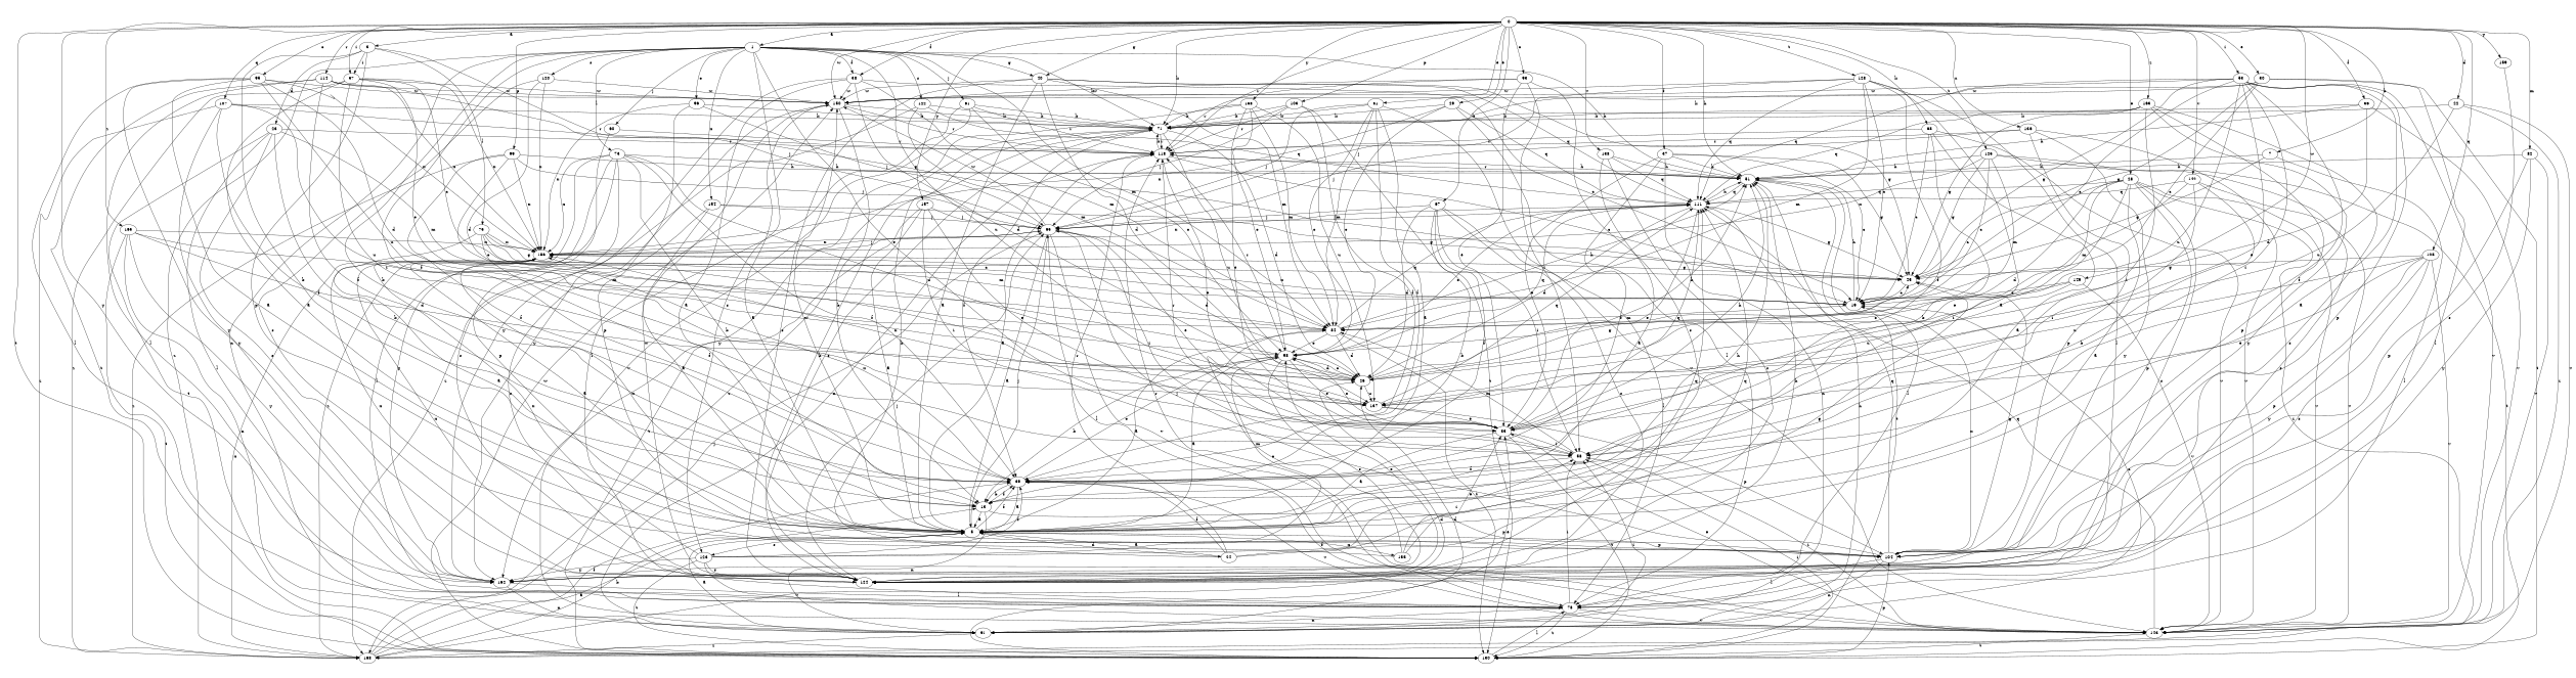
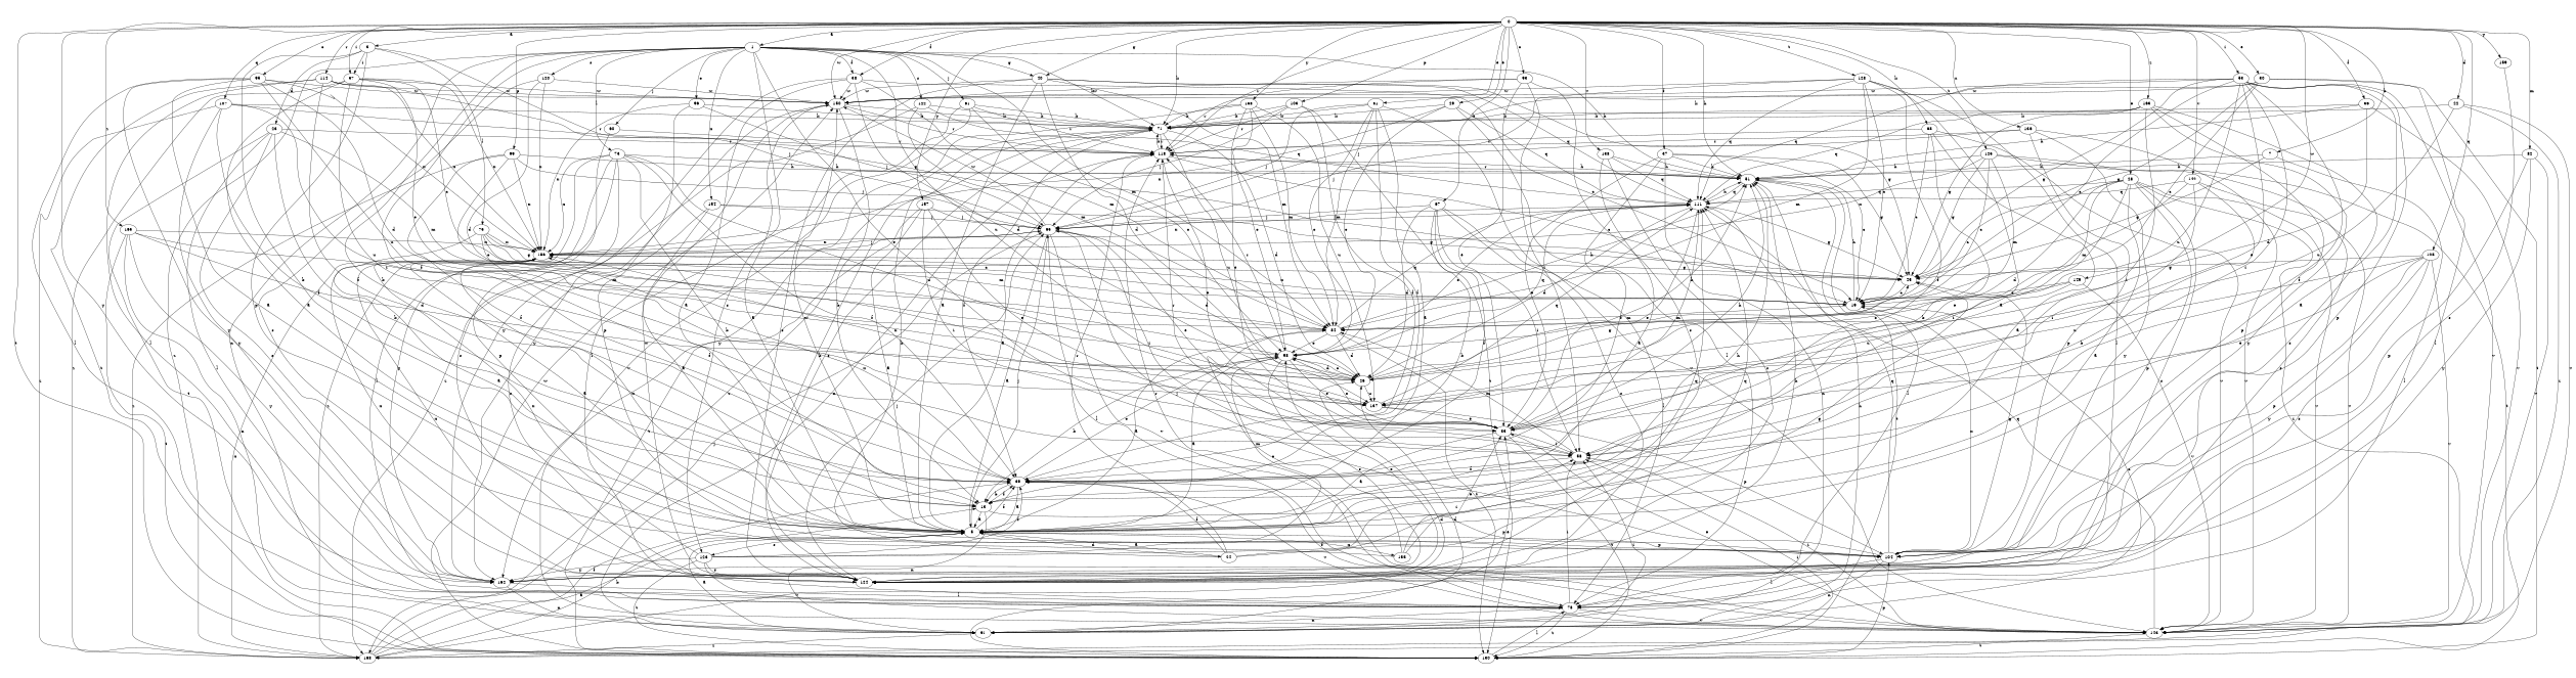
  strict digraph {
    0
    1
    3
    7
    22
    28
    29
    30
    31
    36
    37
    38
    40
    51
    53
    57
    67
    68
    71
    82
    93
    95
    99
    103
    105
    107
    114
    118
    125
    128
    130
    136
    138
    142
    149
    150
    157
    158
    159
    162
    163
    165
    13
    33
    39
    60
    61
    73
    84
    91
    96
    120
    122
    123
    137
    154
    168
    23
    45
    n60 [label=75]
    104
    78
    143
    5
    19
    124
    58
    111
    26
    156
    98
    65
    24
    155
    0 -> 1 [label=a]
    0 -> 3 [label=a]
    0 -> 7 [label=b]
    0 -> 22 [label=d]
    0 -> 28 [label=e]
    0 -> 29 [label=e]
    0 -> 30 [label=e]
    0 -> 31 [label=e]
    0 -> 36 [label=f]
    0 -> 37 [label=f]
    0 -> 38 [label=f]
    0 -> 40 [label=g]
    0 -> 51 [label=h]
    0 -> 53 [label=i]
    0 -> 57 [label=i]
    0 -> 67 [label=k]
    0 -> 68 [label=k]
    0 -> 71 [label=k]
    0 -> 82 [label=m]
    0 -> 93 [label=o]
    0 -> 95 [label=o]
    0 -> 99 [label=p]
    0 -> 103 [label=p]
    0 -> 105 [label=q]
    0 -> 107 [label=q]
    0 -> 114 [label=r]
    0 -> 118 [label=r]
    0 -> 125 [label=t]
    0 -> 128 [label=t]
    0 -> 130 [label=t]
    0 -> 136 [label=u]
    0 -> 138 [label=v]
    0 -> 142 [label=v]
    0 -> 149 [label=w]
    0 -> 150 [label=w]
    0 -> 157 [label=y]
    0 -> 158 [label=y]
    0 -> 159 [label=y]
    0 -> 162 [label=y]
    0 -> 163 [label=z]
    0 -> 165 [label=z]
    1 -> 38 [label=f]
    1 -> 40 [label=g]
    1 -> 51 [label=h]
    1 -> 71 [label=k]
    1 -> 13 [label=b]
    1 -> 33 [label=e]
    1 -> 39 [label=f]
    1 -> 60 [label=j]
    1 -> 61 [label=j]
    1 -> 73 [label=l]
    1 -> 84 [label=m]
    1 -> 91 [label=n]
    1 -> 96 [label=o]
    1 -> 120 [label=s]
    1 -> 122 [label=s]
    1 -> 123 [label=s]
    1 -> 137 [label=u]
    1 -> 154 [label=x]
    1 -> 168 [label=z]
    3 -> 57 [label=i]
    3 -> 13 [label=b]
    3 -> 23 [label=d]
    3 -> 45 [label=g]
    3 -> n60 [label=l]
    3 -> 104 [label=p]
    7 -> 51 [label=h]
    7 -> 45 [label=g]
    7 -> 78 [label=l]
    22 -> 71 [label=k]
    22 -> 137 [label=u]
    22 -> 168 [label=z]
    22 -> 143 [label=v]
    28 -> 33 [label=e]
    28 -> 168 [label=z]
    28 -> 104 [label=p]
    28 -> 143 [label=v]
    28 -> 5 [label=a]
    28 -> 19 [label=c]
    28 -> 124 [label=s]
    28 -> 58 [label=i]
    28 -> 111 [label=q]
    28 -> 26 [label=d]
    29 -> 71 [label=k]
    29 -> 78 [label=l]
    29 -> 111 [label=q]
    29 -> 156 [label=x]
    29 -> 98 [label=o]
    30 -> 71 [label=k]
    30 -> 130 [label=t]
    30 -> 150 [label=w]
    30 -> 45 [label=g]
    30 -> 78 [label=l]
    30 -> 19 [label=c]
    31 -> 71 [label=k]
    31 -> 39 [label=f]
    31 -> 84 [label=m]
    31 -> 143 [label=v]
    31 -> 5 [label=a]
    31 -> 98 [label=o]
    31 -> 65 [label=j]
    36 -> 51 [label=h]
    36 -> 71 [label=k]
    36 -> 143 [label=v]
    36 -> 26 [label=d]
    37 -> 51 [label=h]
    37 -> 33 [label=e]
    37 -> 39 [label=f]
    37 -> 91 [label=n]
    37 -> 45 [label=g]
    37 -> 19 [label=c]
    38 -> 150 [label=w]
    38 -> 162 [label=y]
    38 -> 84 [label=m]
    38 -> 5 [label=a]
    38 -> 19 [label=c]
    38 -> 26 [label=d]
    40 -> 150 [label=w]
    40 -> 84 [label=m]
    40 -> 45 [label=g]
    40 -> 5 [label=a]
    40 -> 124 [label=s]
    40 -> 111 [label=q]
    40 -> 26 [label=d]
    51 -> 118 [label=r]
    51 -> 130 [label=t]
    51 -> 78 [label=l]
    51 -> 111 [label=q]
    53 -> 150 [label=w]
    53 -> 33 [label=e]
    53 -> 39 [label=f]
    53 -> 137 [label=u]
    53 -> 45 [label=g]
    53 -> 104 [label=p]
    53 -> 143 [label=v]
    53 -> 5 [label=a]
    53 -> 19 [label=c]
    53 -> 58 [label=i]
    53 -> 111 [label=q]
    57 -> 150 [label=w]
    57 -> 168 [label=z]
    57 -> 5 [label=a]
    57 -> 19 [label=c]
    57 -> 58 [label=i]
    57 -> 156 [label=x]
    57 -> 98 [label=o]
    67 -> 13 [label=b]
    67 -> 39 [label=f]
    67 -> 78 [label=l]
    67 -> 124 [label=s]
    67 -> 58 [label=i]
    67 -> 26 [label=d]
    67 -> 65 [label=j]
    68 -> 118 [label=r]
    68 -> 13 [label=b]
    68 -> 143 [label=v]
    68 -> 5 [label=a]
    68 -> 19 [label=c]
    71 -> 118 [label=r]
    71 -> 39 [label=f]
    71 -> 137 [label=u]
    71 -> 168 [label=z]
    71 -> 124 [label=s]
    71 -> 26 [label=d]
    82 -> 51 [label=h]
    82 -> 162 [label=y]
    82 -> 104 [label=p]
    82 -> 143 [label=v]
    93 -> 118 [label=r]
    93 -> 150 [label=w]
    93 -> 33 [label=e]
    93 -> 124 [label=s]
    93 -> 58 [label=i]
    95 -> 150 [label=w]
    95 -> 162 [label=y]
    95 -> 137 [label=u]
    95 -> 78 [label=l]
    95 -> 5 [label=a]
    95 -> 26 [label=d]
    95 -> 156 [label=x]
    99 -> 51 [label=h]
    99 -> 39 [label=f]
    99 -> 168 [label=z]
    99 -> 156 [label=x]
    99 -> 98 [label=o]
    99 -> 65 [label=j]
    103 -> 71 [label=k]
    103 -> 118 [label=r]
    103 -> 130 [label=t]
    103 -> 39 [label=f]
    103 -> 65 [label=j]
    105 -> 162 [label=y]
    105 -> 33 [label=e]
    105 -> 137 [label=u]
    105 -> 45 [label=g]
    105 -> 104 [label=p]
    105 -> 143 [label=v]
    105 -> 124 [label=s]
    107 -> 71 [label=k]
    107 -> 118 [label=r]
    107 -> 162 [label=y]
    107 -> 39 [label=f]
    107 -> 137 [label=u]
    107 -> 168 [label=z]
    114 -> 130 [label=t]
    114 -> 150 [label=w]
    114 -> 39 [label=f]
    114 -> 78 [label=l]
    114 -> 156 [label=x]
    114 -> 65 [label=j]
    118 -> 51 [label=h]
    118 -> 71 [label=k]
    118 -> 33 [label=e]
    118 -> 91 [label=n]
    118 -> 5 [label=a]
    118 -> 19 [label=c]
    125 -> 51 [label=h]
    125 -> 130 [label=t]
    125 -> 84 [label=m]
    125 -> 45 [label=g]
    125 -> 19 [label=c]
    125 -> 124 [label=s]
    125 -> 156 [label=x]
    128 -> 150 [label=w]
    128 -> 39 [label=f]
    128 -> 84 [label=m]
    128 -> 78 [label=l]
    128 -> 5 [label=a]
    128 -> 19 [label=c]
    128 -> 111 [label=q]
    128 -> 65 [label=j]
    130 -> 150 [label=w]
    130 -> 104 [label=p]
    130 -> 78 [label=l]
    130 -> 58 [label=i]
    130 -> 26 [label=d]
    136 -> 118 [label=r]
    136 -> 162 [label=y]
    136 -> 104 [label=p]
    136 -> 143 [label=v]
    136 -> 65 [label=j]
    138 -> 51 [label=h]
    138 -> 5 [label=a]
    138 -> 124 [label=s]
    138 -> 111 [label=q]
    142 -> 13 [label=b]
    142 -> 84 [label=m]
    142 -> 143 [label=v]
    142 -> 58 [label=i]
    142 -> 111 [label=q]
    149 -> 137 [label=u]
    149 -> 143 [label=v]
    149 -> 19 [label=c]
    149 -> 98 [label=o]
    150 -> 71 [label=k]
    150 -> 118 [label=r]
    150 -> 162 [label=y]
    150 -> 13 [label=b]
    150 -> 5 [label=a]
    157 -> 130 [label=t]
    157 -> 33 [label=e]
    157 -> 5 [label=a]
    157 -> 58 [label=i]
    157 -> 65 [label=j]
    158 -> 71 [label=k]
    158 -> 162 [label=y]
    158 -> 33 [label=e]
    158 -> 84 [label=m]
    158 -> 137 [label=u]
    158 -> 98 [label=o]
    159 -> 124 [label=s]
    162 -> 91 [label=n]
    162 -> 78 [label=l]
    163 -> 71 [label=k]
    163 -> 162 [label=y]
    163 -> 45 [label=g]
    163 -> 104 [label=p]
    163 -> 124 [label=s]
    163 -> 58 [label=i]
    163 -> 111 [label=q]
    165 -> 130 [label=t]
    165 -> 162 [label=y]
    165 -> 84 [label=m]
    165 -> 91 [label=n]
    165 -> 26 [label=d]
    165 -> 156 [label=x]
    13 -> 39 [label=f]
    13 -> 91 [label=n]
    13 -> 104 [label=p]
    13 -> 5 [label=a]
    33 -> 51 [label=h]
    33 -> 130 [label=t]
    33 -> 5 [label=a]
    33 -> 58 [label=i]
-   33 -> 111 [label=q]
+   33 -> 111 [label=m]
    33 -> 98 [label=o]
    39 -> 13 [label=b]
    39 -> 143 [label=v]
    39 -> 5 [label=a]
    39 -> 156 [label=x]
    39 -> 98 [label=o]
    60 -> 118 [label=r]
    60 -> 124 [label=s]
    61 -> 71 [label=k]
    61 -> 118 [label=r]
    61 -> 78 [label=l]
    61 -> 143 [label=v]
    61 -> 98 [label=o]
    73 -> 51 [label=h]
    73 -> 162 [label=y]
    73 -> 13 [label=b]
    73 -> 39 [label=f]
    73 -> 137 [label=u]
    73 -> 168 [label=z]
    73 -> 104 [label=p]
    73 -> 78 [label=l]
    73 -> 156 [label=x]
    84 -> 51 [label=h]
    84 -> 130 [label=t]
    84 -> 5 [label=a]
    84 -> 111 [label=q]
    84 -> 26 [label=d]
    84 -> 98 [label=o]
    91 -> 51 [label=h]
    91 -> 33 [label=e]
    91 -> 168 [label=z]
    91 -> 5 [label=a]
    91 -> 19 [label=c]
    91 -> 58 [label=i]
    96 -> 71 [label=k]
    96 -> 104 [label=p]
    96 -> 156 [label=x]
    96 -> 65 [label=j]
    120 -> 150 [label=w]
    120 -> 124 [label=s]
    120 -> 26 [label=d]
    120 -> 156 [label=x]
    122 -> 71 [label=k]
    122 -> 84 [label=m]
    122 -> 168 [label=z]
    122 -> 111 [label=q]
    123 -> 130 [label=t]
    123 -> 162 [label=y]
    123 -> 39 [label=f]
    123 -> 45 [label=g]
    123 -> 143 [label=v]
    123 -> 124 [label=s]
    123 -> 156 [label=x]
    123 -> 98 [label=o]
    137 -> 33 [label=e]
    137 -> 104 [label=p]
    137 -> 111 [label=q]
    137 -> 156 [label=x]
    154 -> 45 [label=g]
    154 -> 5 [label=a]
    154 -> 124 [label=s]
    154 -> 65 [label=j]
    168 -> 13 [label=b]
    168 -> 39 [label=f]
    168 -> 5 [label=a]
    168 -> 26 [label=d]
    168 -> 156 [label=x]
    168 -> 65 [label=j]
    23 -> 118 [label=r]
    23 -> 130 [label=t]
    23 -> 13 [label=b]
    23 -> 84 [label=m]
    23 -> 78 [label=l]
    23 -> 124 [label=s]
    45 -> 19 [label=c]
    n60 -> 39 [label=f]
    n60 -> 84 [label=m]
    n60 -> 45 [label=g]
    n60 -> 5 [label=a]
    n60 -> 19 [label=c]
    n60 -> 156 [label=x]
    104 -> 91 [label=n]
    104 -> 45 [label=g]
    104 -> 78 [label=l]
    104 -> 19 [label=x]
    104 -> 111 [label=q]
    104 -> 65 [label=j]
    78 -> 130 [label=t]
    78 -> 39 [label=f]
    78 -> 91 [label=n]
    78 -> 143 [label=v]
    78 -> 58 [label=i]
    143 -> 118 [label=r]
    143 -> 130 [label=t]
    143 -> 33 [label=e]
    143 -> 58 [label=i]
    143 -> 111 [label=q]
    5 -> 51 [label=h]
    5 -> 150 [label=w]
    5 -> 39 [label=f]
    5 -> 123 [label=s]
    5 -> 104 [label=p]
    5 -> 156 [label=x]
    5 -> 65 [label=j]
    5 -> 24 [label=d]
    5 -> 155 [label=x]
    19 -> 51 [label=h]
    19 -> 84 [label=m]
    19 -> 156 [label=x]
    124 -> 51 [label=h]
    124 -> 71 [label=k]
    124 -> 150 [label=w]
    124 -> 156 [label=x]
    124 -> 98 [label=o]
    124 -> 65 [label=j]
    58 -> 118 [label=r]
    58 -> 39 [label=f]
    58 -> 84 [label=m]
    111 -> 51 [label=h]
    111 -> 33 [label=e]
    111 -> 45 [label=g]
    111 -> 26 [label=d]
    111 -> 156 [label=x]
    111 -> 98 [label=o]
    111 -> 65 [label=j]
    26 -> 51 [label=h]
    26 -> 137 [label=u]
    26 -> 45 [label=g]
    26 -> 98 [label=o]
    156 -> 45 [label=g]
    156 -> 5 [label=a]
    156 -> 65 [label=j]
    98 -> 118 [label=r]
    98 -> 13 [label=b]
    98 -> 33 [label=e]
    98 -> 5 [label=a]
    98 -> 124 [label=s]
    98 -> 111 [label=q]
    98 -> 26 [label=d]
    65 -> 150 [label=w]
    65 -> 33 [label=e]
    65 -> 78 [label=l]
    65 -> 143 [label=v]
    65 -> 5 [label=a]
    65 -> 58 [label=i]
    65 -> 26 [label=d]
    65 -> 156 [label=x]
    24 -> 71 [label=k]
    24 -> 118 [label=r]
    24 -> 39 [label=f]
    24 -> 5 [label=a]
    24 -> 58 [label=i]
    24 -> 111 [label=q]
    155 -> 33 [label=e]
    155 -> 84 [label=m]
    155 -> 111 [label=q]
    155 -> 156 [label=x]
  }
